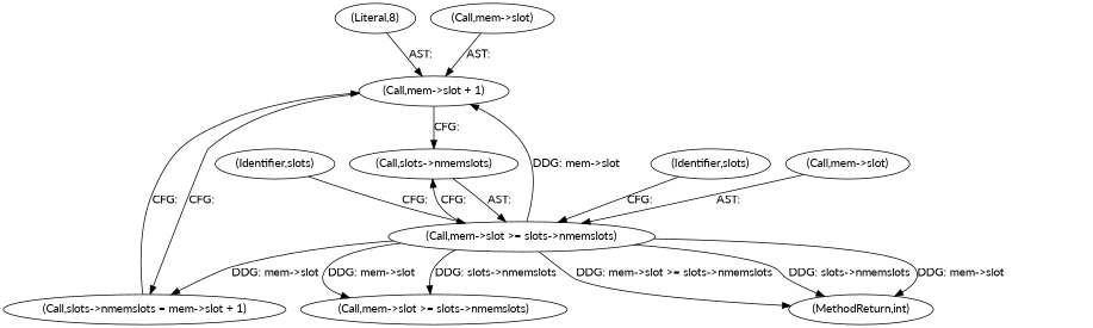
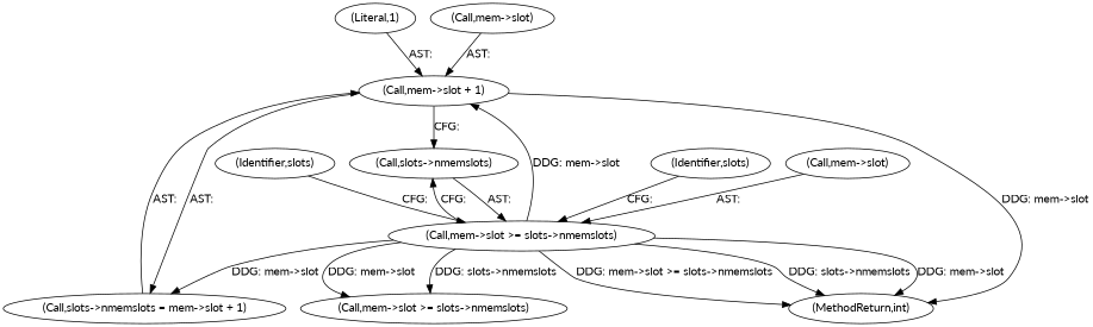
  digraph {
    fontname=Lato
    node [fontname=Lato]
    edge [fontname=Lato]
    n1 [label="(Call,mem->slot + 1)"]
    n2 [label="(Call,slots->nmemslots = mem->slot + 1)"]
    n3 [label="(MethodReturn,int)"]
    n4 [label="(Call,slots->nmemslots)"]
-   n5 [label="(Literal,8)"]
+   n5 [label="(Literal,1)"]
    n6 [label="(Call,mem->slot >= slots->nmemslots)"]
    n7 [label="(Call,mem->slot >= slots->nmemslots)"]
    n8 [label="(Identifier,slots)"]
    n9 [label="(Identifier,slots)"]
    n10 [label="(Call,mem->slot)"]
    n11 [label="(Call,mem->slot)"]
-   n1 -> n2 [label="CFG: "]
+   n1 -> n2 [label="AST: "]
+   n1 -> n3 [label="DDG: mem->slot"]
    n1 -> n4 [label="CFG: "]
-   n2 -> n1 [label="CFG: "]
+   n2 -> n1 [label="AST: "]
    n4 -> n6 [label="AST: "]
    n5 -> n1 [label="AST: "]
    n6 -> n1 [label="DDG: mem->slot"]
    n6 -> n2 [label="DDG: mem->slot"]
    n6 -> n3 [label="DDG: mem->slot"]
    n6 -> n3 [label="DDG: mem->slot >= slots->nmemslots"]
    n6 -> n3 [label="DDG: slots->nmemslots"]
    n6 -> n4 [label="CFG: "]
    n6 -> n7 [label="DDG: mem->slot"]
    n6 -> n7 [label="DDG: slots->nmemslots"]
    n8 -> n6 [label="CFG: "]
    n9 -> n6 [label="CFG: "]
    n10 -> n6 [label="AST: "]
    n11 -> n1 [label="AST: "]
  }
